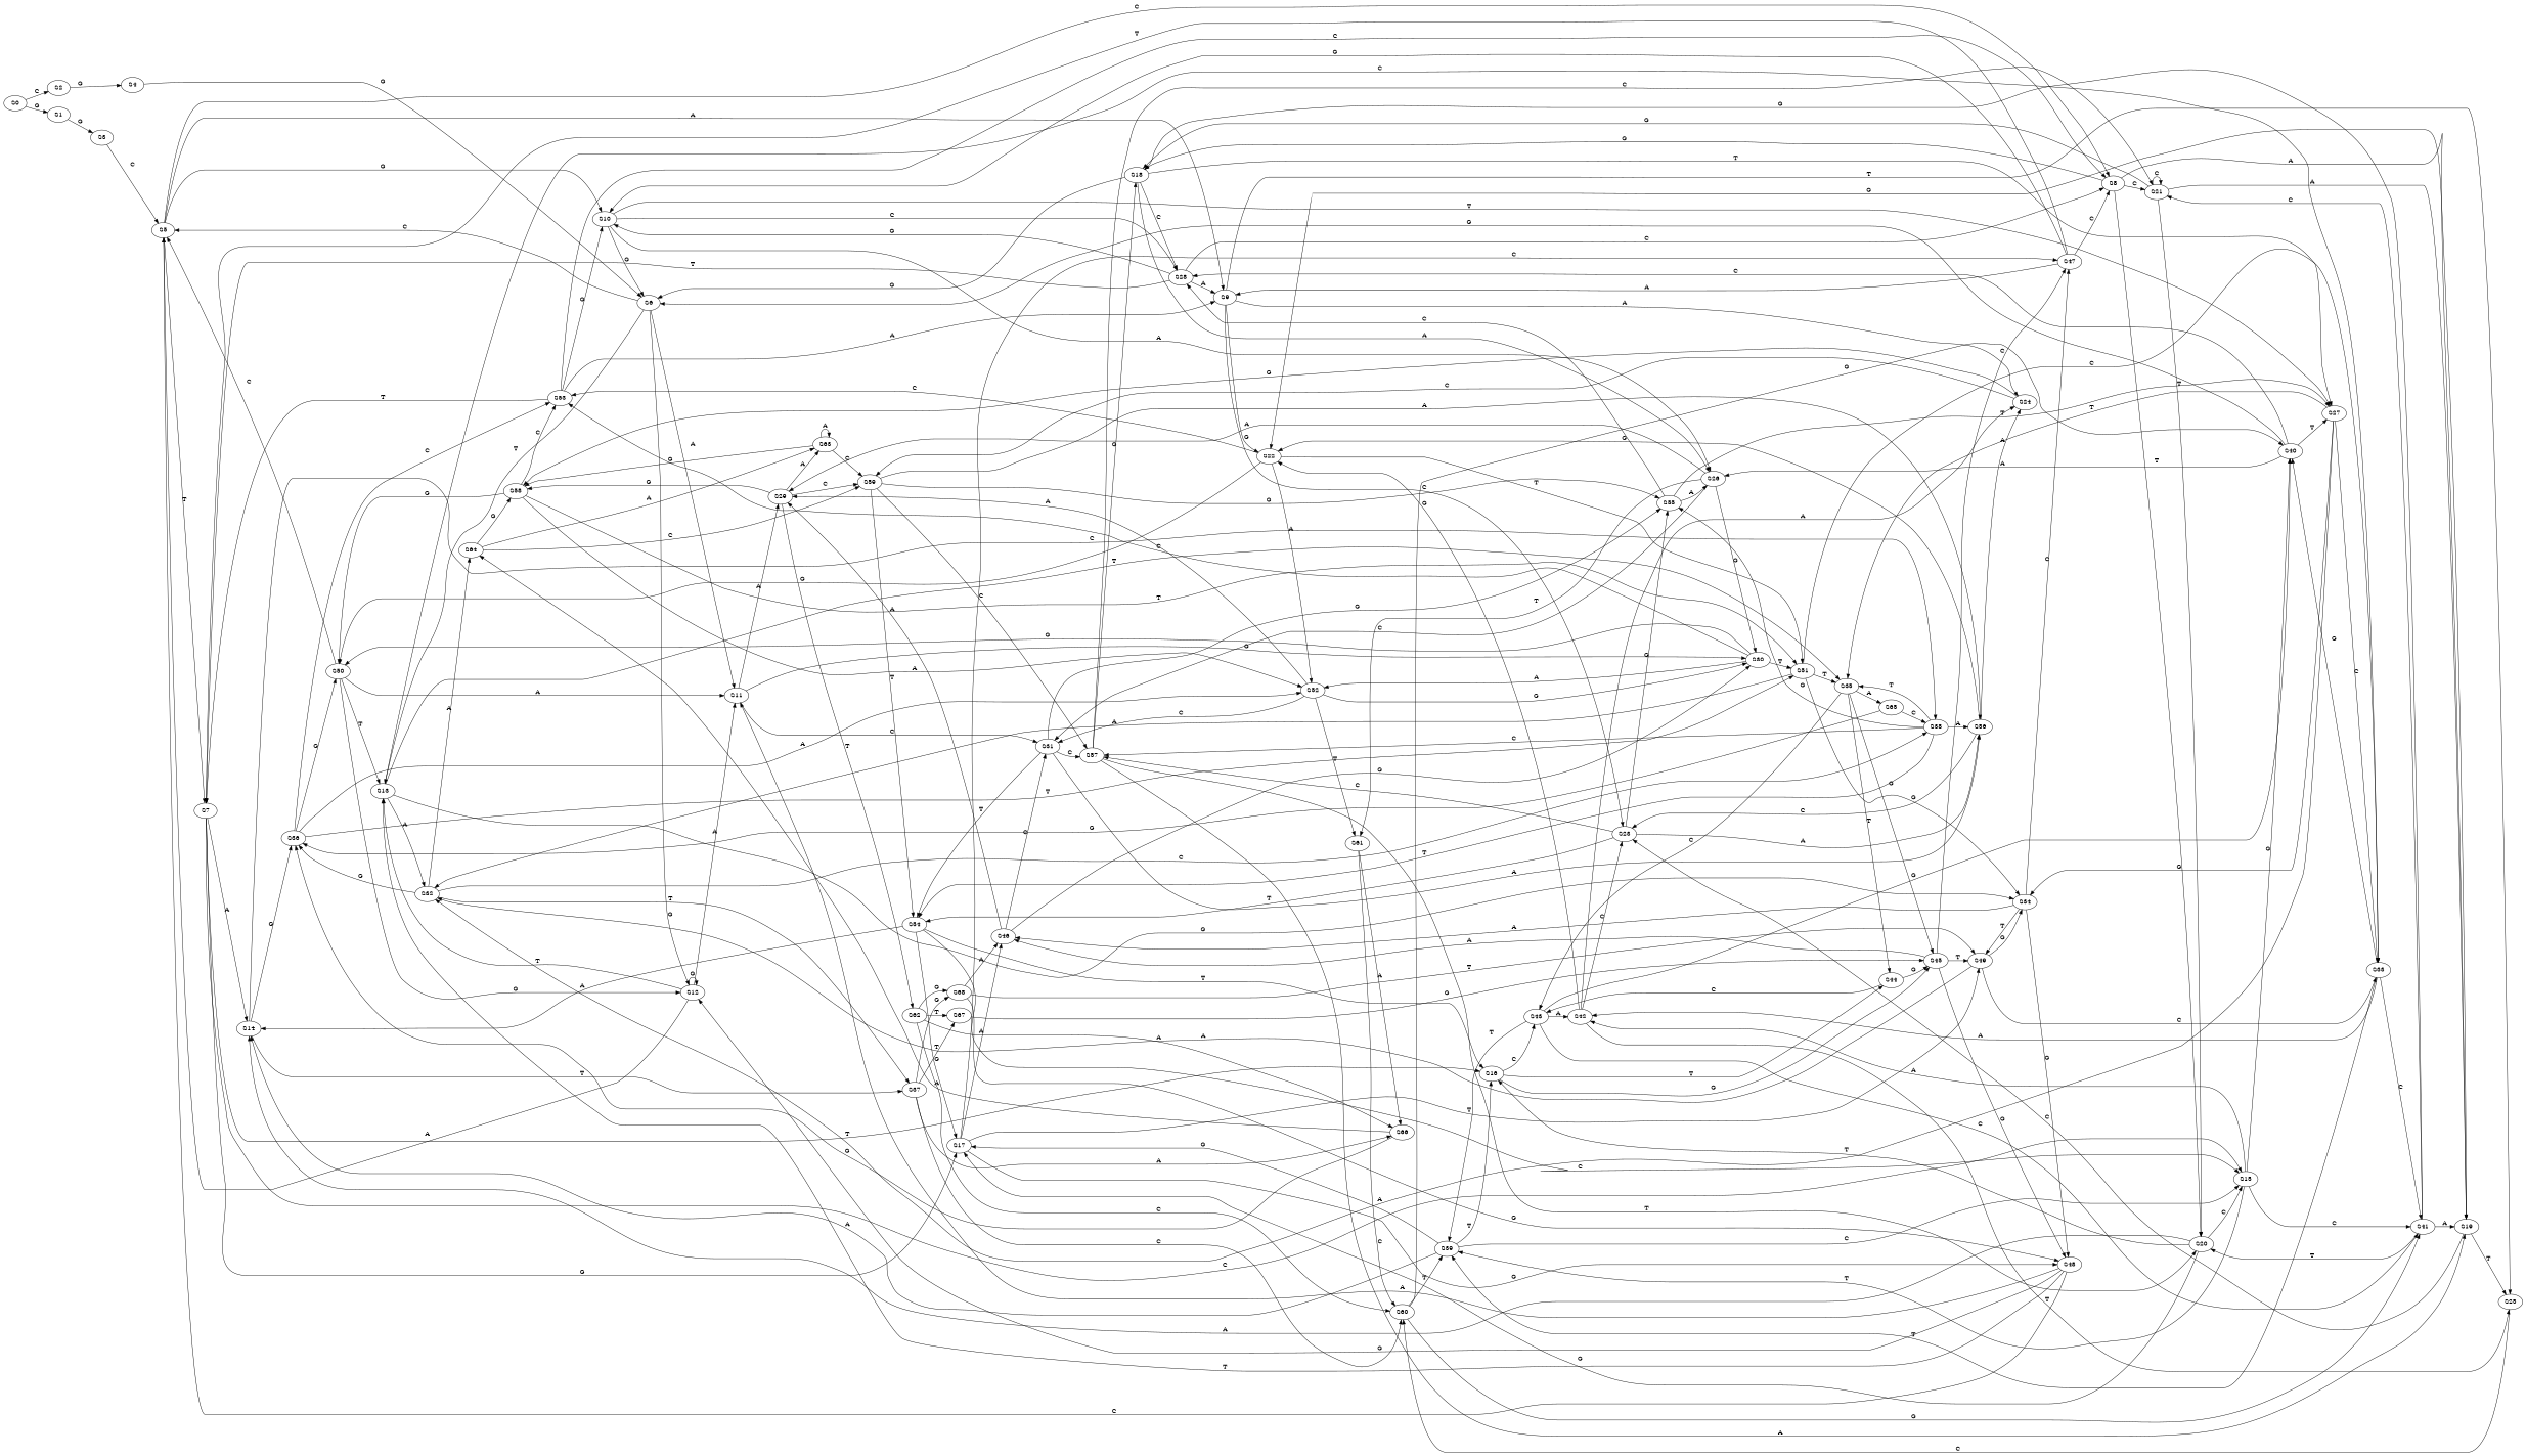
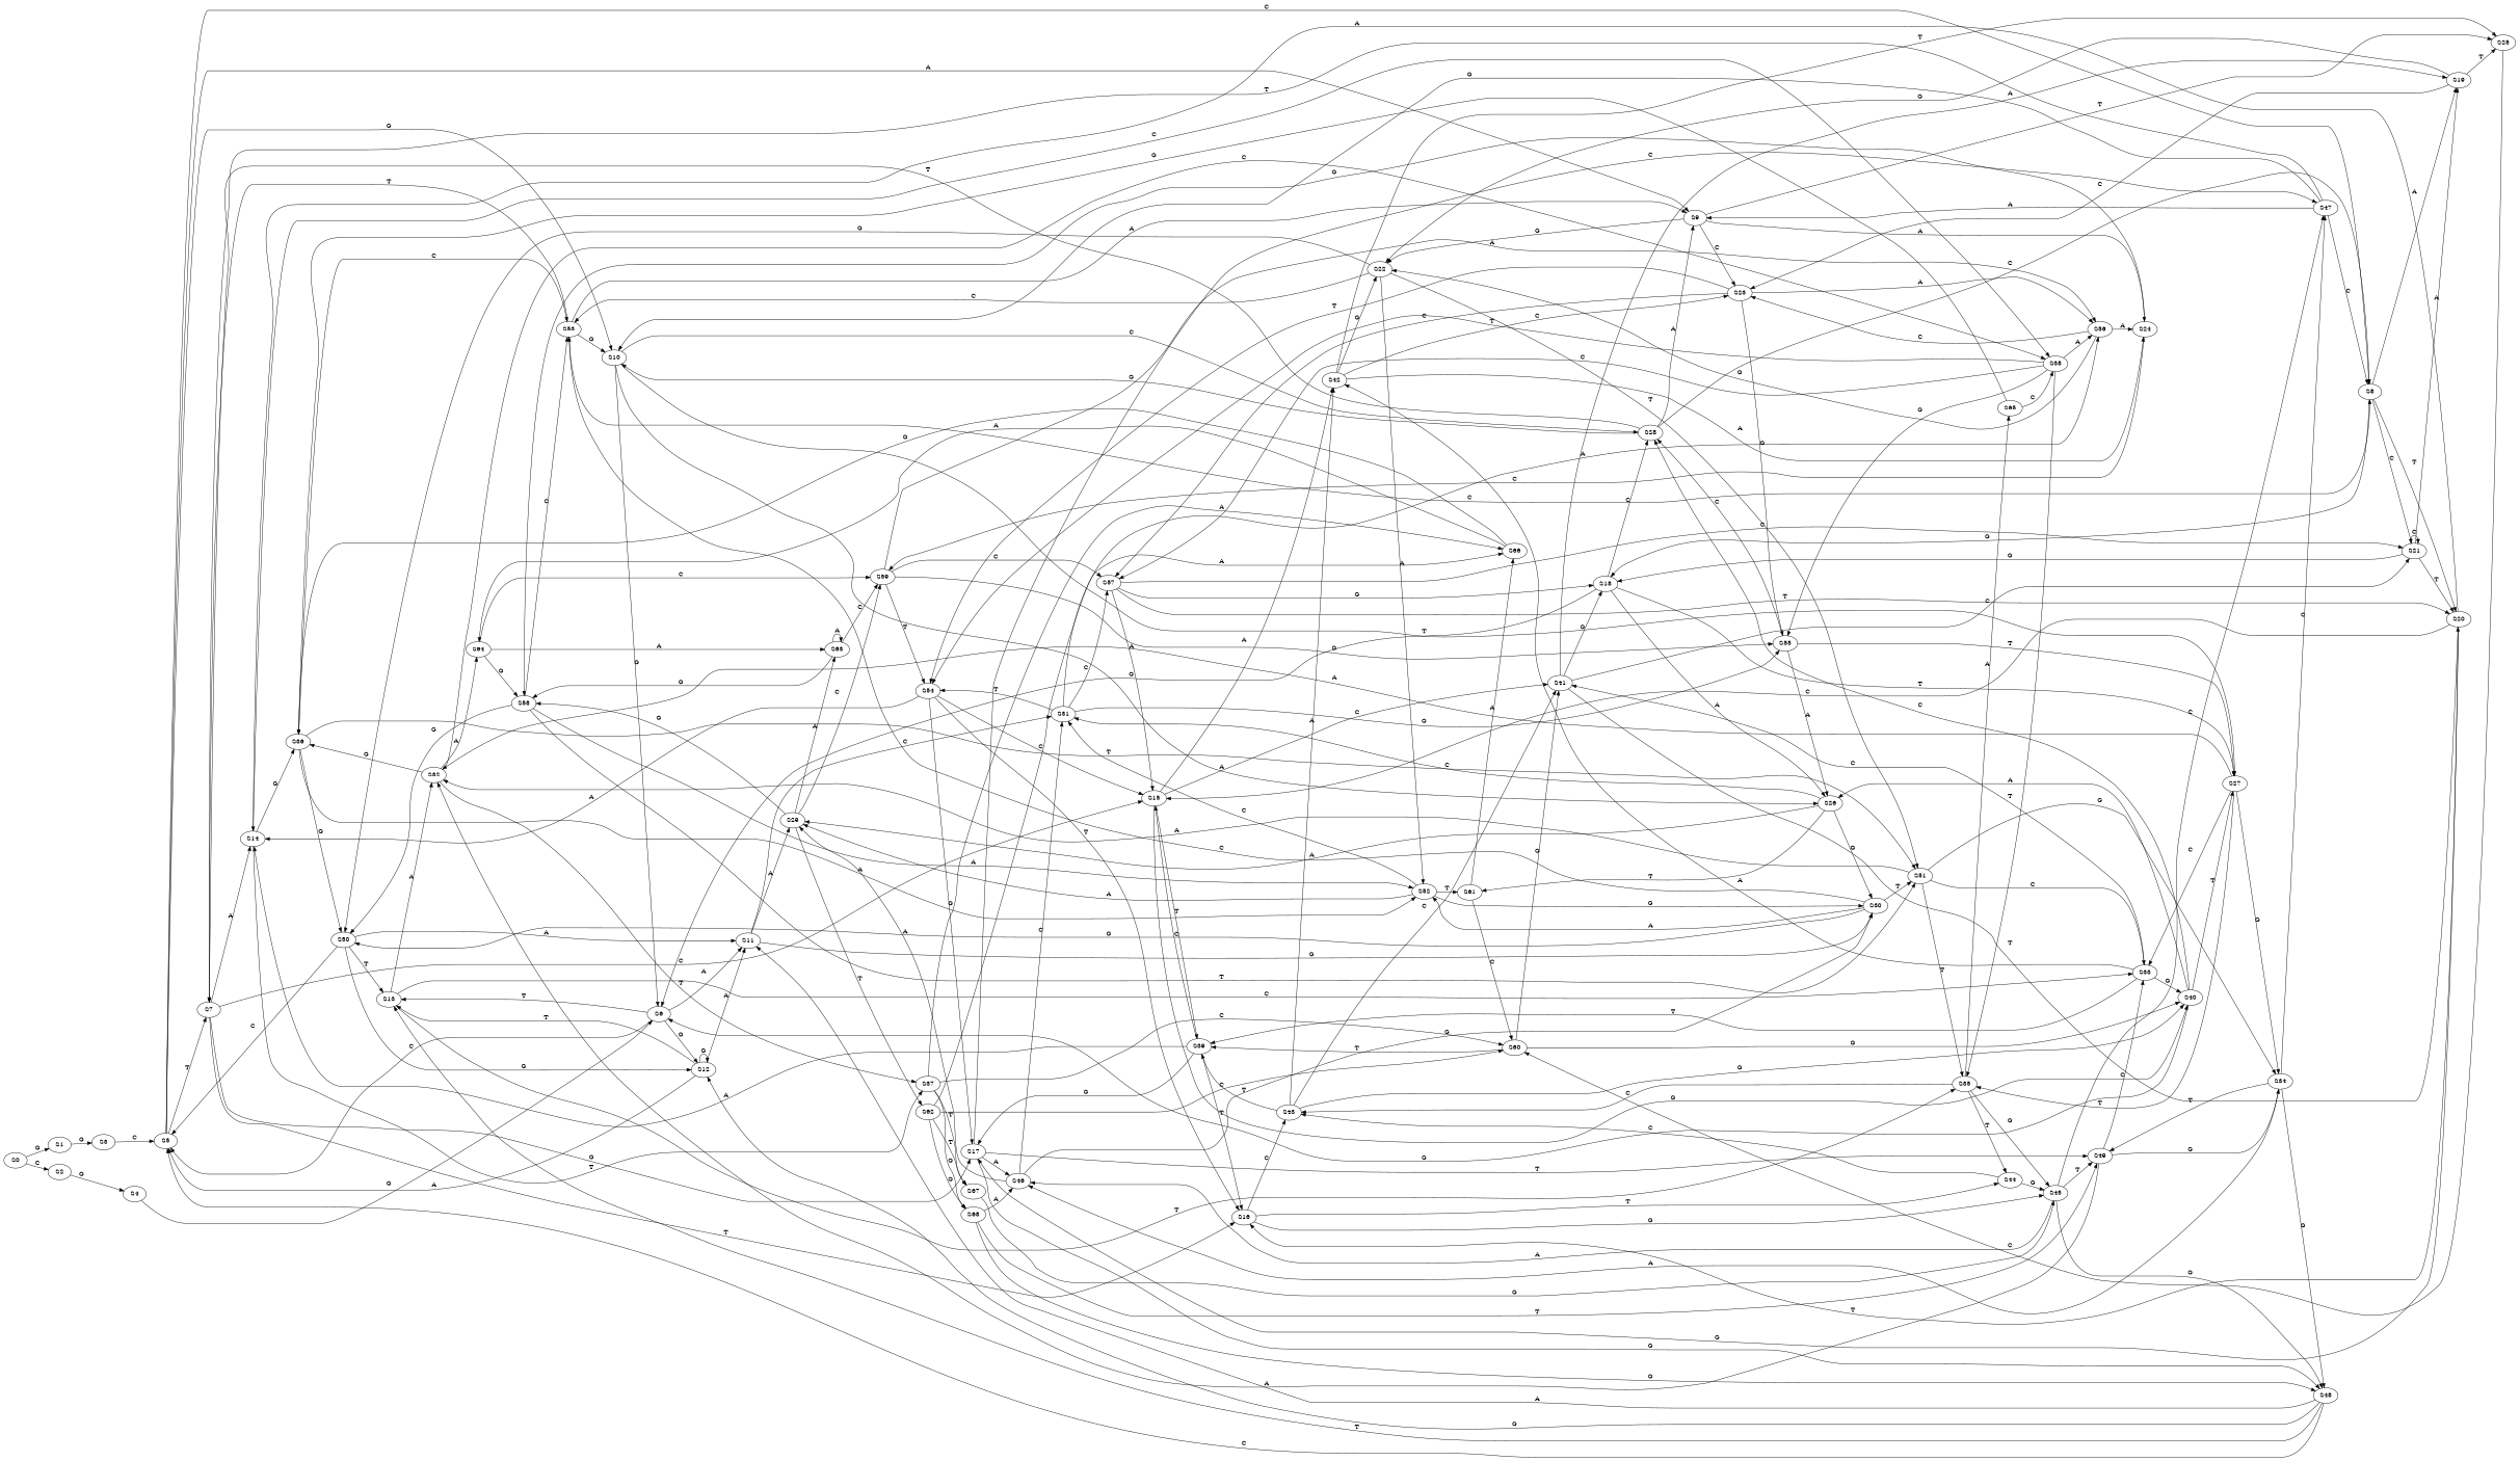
  strict digraph {
    rankdir=LR
    S0
    S1
    S2
    S3
    S4
    S5
    S6
    S7
    S8
    S9
    S10
    S11
    S12
    S13
    S14
    S15
    S16
    S17
    S18
    S19
    S20
    S21
    S22
    S23
    S24
    S25
    S26
    S27
    S28
    S29
    S30
    S31
    S32
    S33
    S34
    S35
    S36
    S37
    S38
    S39
    S40
    S41
    S42
    S43
    S44
    S45
    S46
    S47
    S48
    S49
    S50
    S51
    S52
    S53
    S54
    S55
    S56
    S57
    S58
    S59
    S60
    S61
    S62
    S63
    S64
    S65
    S66
    S67
    S68
    S0 -> S1 [label=G]
    S0 -> S2 [label=C]
    S1 -> S3 [label=G]
    S2 -> S4 [label=G]
    S3 -> S5 [label=C]
    S4 -> S6 [label=G]
    S5 -> S7 [label=T]
    S5 -> S8 [label=C]
    S5 -> S9 [label=A]
    S5 -> S10 [label=G]
    S6 -> S5 [label=C]
    S6 -> S11 [label=A]
    S6 -> S12 [label=G]
    S6 -> S13 [label=T]
    S7 -> S14 [label=A]
    S7 -> S15 [label=C]
    S7 -> S16 [label=T]
    S7 -> S17 [label=G]
    S8 -> S18 [label=G]
    S8 -> S19 [label=A]
    S8 -> S20 [label=T]
    S8 -> S21 [label=C]
    S9 -> S22 [label=G]
    S9 -> S23 [label=C]
    S9 -> S24 [label=A]
    S9 -> S25 [label=T]
    S10 -> S6 [label=G]
    S10 -> S26 [label=A]
    S10 -> S27 [label=T]
    S10 -> S28 [label=C]
    S11 -> S29 [label=A]
    S11 -> S30 [label=G]
    S11 -> S31 [label=C]
    S12 -> S5 [label=A]
    S12 -> S11 [label=A]
    S12 -> S12 [label=G]
    S12 -> S13 [label=T]
    S13 -> S32 [label=A]
    S13 -> S33 [label=C]
-   S13 -> S34 [label=G]
    S13 -> S35 [label=T]
    S14 -> S36 [label=G]
    S14 -> S37 [label=T]
    S14 -> S38 [label=C]
    S15 -> S39 [label=T]
    S15 -> S40 [label=G]
    S15 -> S41 [label=C]
    S15 -> S42 [label=A]
    S16 -> S43 [label=C]
    S16 -> S44 [label=T]
    S16 -> S45 [label=G]
    S17 -> S46 [label=A]
    S17 -> S47 [label=C]
    S17 -> S48 [label=G]
    S17 -> S49 [label=T]
    S18 -> S6 [label=G]
    S18 -> S26 [label=A]
    S18 -> S27 [label=T]
    S18 -> S28 [label=C]
    S19 -> S22 [label=G]
    S19 -> S23 [label=C]
    S19 -> S25 [label=T]
    S20 -> S14 [label=A]
    S20 -> S15 [label=C]
    S20 -> S16 [label=T]
    S20 -> S17 [label=G]
    S21 -> S18 [label=G]
    S21 -> S19 [label=A]
    S21 -> S20 [label=T]
    S21 -> S21 [label=C]
    S22 -> S50 [label=G]
    S22 -> S51 [label=T]
    S22 -> S52 [label=A]
    S22 -> S53 [label=C]
    S23 -> S54 [label=T]
    S23 -> S55 [label=G]
    S23 -> S56 [label=A]
    S23 -> S57 [label=C]
    S24 -> S58 [label=G]
    S24 -> S59 [label=C]
    S25 -> S60 [label=C]
    S26 -> S29 [label=A]
    S26 -> S30 [label=G]
    S26 -> S31 [label=C]
    S26 -> S61 [label=T]
    S27 -> S32 [label=A]
    S27 -> S33 [label=C]
    S27 -> S34 [label=G]
    S27 -> S35 [label=T]
    S28 -> S7 [label=T]
    S28 -> S8 [label=C]
    S28 -> S9 [label=A]
    S28 -> S10 [label=G]
    S29 -> S58 [label=G]
    S29 -> S59 [label=C]
    S29 -> S62 [label=T]
    S29 -> S63 [label=A]
    S30 -> S50 [label=G]
    S30 -> S51 [label=T]
    S30 -> S52 [label=A]
    S30 -> S53 [label=C]
    S31 -> S54 [label=T]
    S31 -> S55 [label=G]
    S31 -> S56 [label=A]
    S31 -> S57 [label=C]
    S32 -> S36 [label=G]
    S32 -> S37 [label=T]
    S32 -> S38 [label=C]
    S32 -> S64 [label=A]
    S33 -> S39 [label=T]
    S33 -> S40 [label=G]
    S33 -> S41 [label=C]
    S33 -> S42 [label=A]
    S34 -> S46 [label=A]
    S34 -> S47 [label=C]
    S34 -> S48 [label=G]
    S34 -> S49 [label=T]
    S35 -> S43 [label=C]
    S35 -> S44 [label=T]
    S35 -> S45 [label=G]
    S35 -> S65 [label=A]
    S36 -> S50 [label=G]
    S36 -> S51 [label=T]
    S36 -> S52 [label=A]
    S36 -> S53 [label=C]
    S37 -> S60 [label=C]
    S37 -> S66 [label=A]
    S37 -> S67 [label=T]
    S37 -> S68 [label=G]
    S38 -> S35 [label=T]
    S38 -> S54 [label=T]
    S38 -> S55 [label=G]
    S38 -> S56 [label=A]
    S38 -> S57 [label=C]
    S39 -> S14 [label=A]
    S39 -> S15 [label=C]
    S39 -> S16 [label=T]
    S39 -> S17 [label=G]
    S40 -> S6 [label=G]
    S40 -> S26 [label=A]
    S40 -> S27 [label=T]
    S40 -> S28 [label=C]
    S41 -> S18 [label=G]
    S41 -> S19 [label=A]
    S41 -> S20 [label=T]
    S41 -> S21 [label=C]
    S42 -> S22 [label=G]
    S42 -> S23 [label=C]
    S42 -> S24 [label=A]
    S42 -> S25 [label=T]
    S43 -> S39 [label=T]
    S43 -> S40 [label=G]
    S43 -> S41 [label=C]
    S43 -> S42 [label=A]
    S44 -> S43 [label=C]
    S44 -> S45 [label=G]
    S45 -> S46 [label=A]
    S45 -> S47 [label=C]
    S45 -> S48 [label=G]
    S45 -> S49 [label=T]
    S46 -> S29 [label=A]
    S46 -> S30 [label=G]
    S46 -> S31 [label=C]
    S47 -> S7 [label=T]
    S47 -> S8 [label=C]
    S47 -> S9 [label=A]
    S47 -> S10 [label=G]
    S48 -> S5 [label=C]
    S48 -> S11 [label=A]
    S48 -> S12 [label=G]
    S48 -> S13 [label=T]
    S49 -> S32 [label=A]
    S49 -> S33 [label=C]
    S49 -> S34 [label=G]
    S50 -> S5 [label=C]
    S50 -> S11 [label=A]
    S50 -> S12 [label=G]
    S50 -> S13 [label=T]
    S51 -> S32 [label=A]
    S51 -> S33 [label=C]
    S51 -> S34 [label=G]
    S51 -> S35 [label=T]
    S52 -> S29 [label=A]
    S52 -> S30 [label=G]
    S52 -> S31 [label=C]
    S52 -> S61 [label=T]
    S53 -> S7 [label=T]
    S53 -> S8 [label=C]
    S53 -> S9 [label=A]
    S53 -> S10 [label=G]
    S54 -> S14 [label=A]
    S54 -> S15 [label=C]
    S54 -> S16 [label=T]
    S54 -> S17 [label=G]
    S55 -> S26 [label=A]
    S55 -> S27 [label=T]
    S55 -> S28 [label=C]
    S56 -> S22 [label=G]
    S56 -> S23 [label=C]
    S56 -> S24 [label=A]
    S57 -> S18 [label=G]
-   S57 -> S19 [label=A]
+   S57 -> S15 [label=A]
    S57 -> S20 [label=T]
    S57 -> S21 [label=C]
    S58 -> S50 [label=G]
    S58 -> S51 [label=T]
    S58 -> S52 [label=A]
    S58 -> S53 [label=C]
    S59 -> S54 [label=T]
    S59 -> S55 [label=G]
    S59 -> S56 [label=A]
    S59 -> S57 [label=C]
    S60 -> S39 [label=T]
    S60 -> S40 [label=G]
    S60 -> S41 [label=G]
    S61 -> S60 [label=C]
    S61 -> S66 [label=A]
    S62 -> S60 [label=C]
    S62 -> S66 [label=A]
    S62 -> S67 [label=T]
    S62 -> S68 [label=G]
    S63 -> S58 [label=G]
    S63 -> S59 [label=C]
    S63 -> S63 [label=A]
    S64 -> S58 [label=G]
    S64 -> S59 [label=C]
    S64 -> S63 [label=A]
    S65 -> S36 [label=G]
    S65 -> S38 [label=C]
    S66 -> S36 [label=G]
    S66 -> S64 [label=A]
    S67 -> S45 [label=G]
    S68 -> S46 [label=A]
    S68 -> S48 [label=G]
    S68 -> S49 [label=T]
  }
